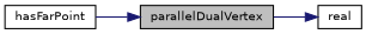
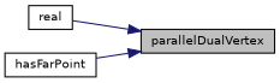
  digraph {
    rankdir=LR
    node [color=black fontname=Helvetica fontsize=10 shape=record]
    edge [color=midnightblue fontname=Helvetica fontsize=10 labelfontname=Helvetica labelfontsize=10 style=solid]
    n1 [fillcolor=grey75 fontcolor=black height=0.2 label=parallelDualVertex style=filled width=0.4]
    n2 [height=0.2 label=real width=0.4]
    n3 [height=0.2 label=hasFarPoint width=0.4]
-   n1 -> n2
+   n2 -> n1
    n3 -> n1
  }
